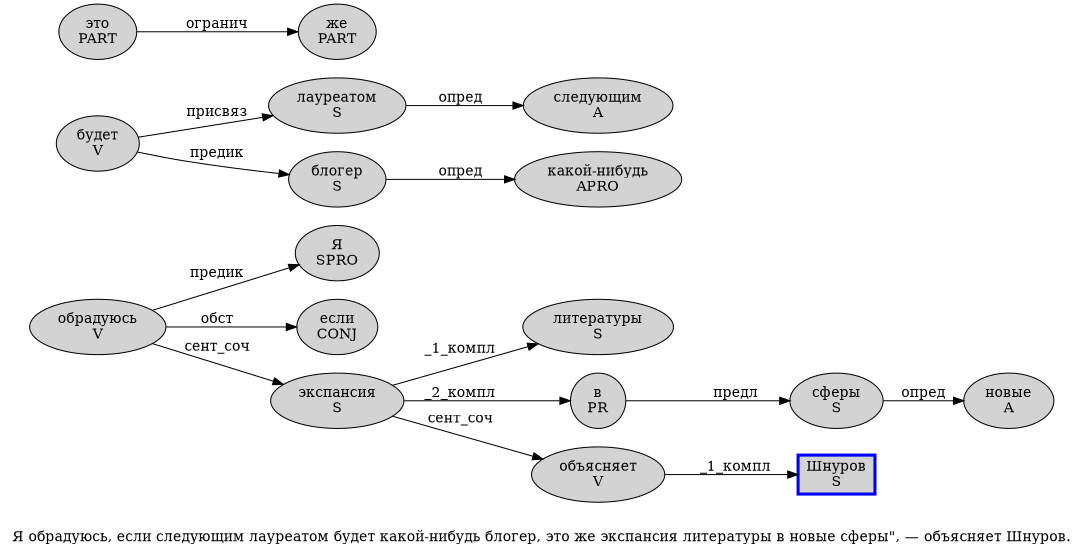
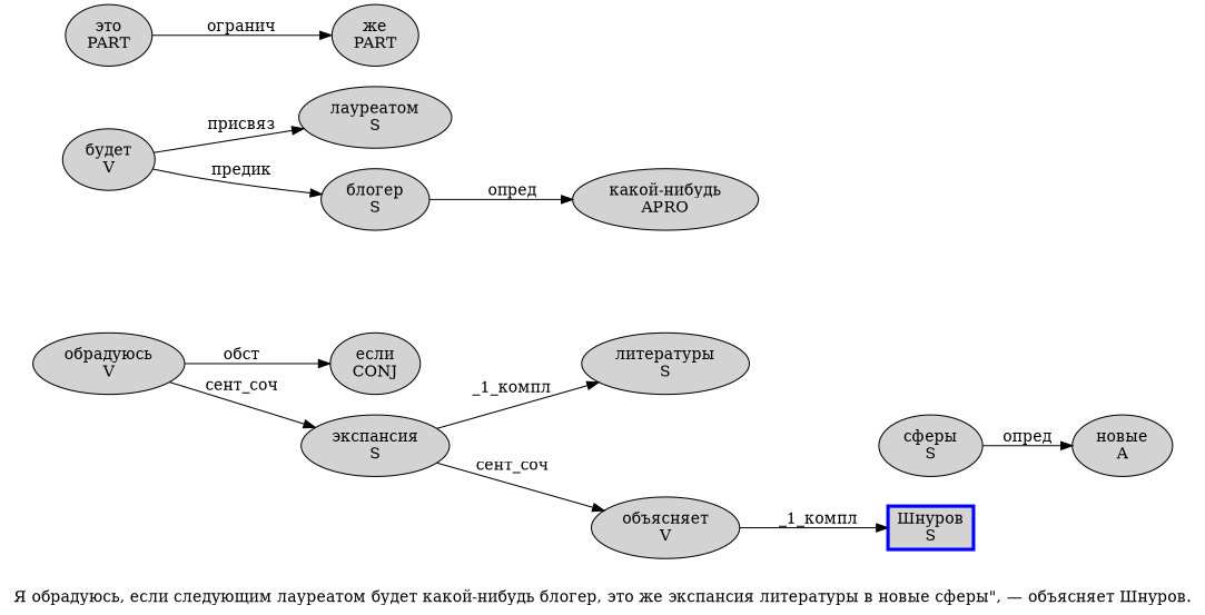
  digraph {
    label="Я обрадуюсь, если следующим лауреатом будет какой-нибудь блогер, это же экспансия литературы в новые сферы\", — объясняет Шнуров."
    rankdir=LR
    node [fillcolor=lightgray penwidth=1 shape=ellipse style=filled]
-   n1 [label="Я\nSPRO"]
    n2 [label="обрадуюсь\nV"]
    n3 [label="если\nCONJ"]
    n4 [label="экспансия\nS"]
    n5 [label="литературы\nS"]
-   n6 [label="в\nPR"]
    n7 [label="объясняет\nV"]
    n8 [label="будет\nV"]
    n9 [label="лауреатом\nS"]
    n10 [label="блогер\nS"]
-   n11 [label="следующим\nA"]
    n12 [label="какой-нибудь\nAPRO"]
    n13 [label="это\nPART"]
    n14 [label="же\nPART"]
    n15 [label="сферы\nS"]
    n16 [color=blue label="Шнуров\nS" penwidth=3 shape=box]
    n17 [label="новые\nA"]
-   n2 -> n1 [label="предик"]
    n2 -> n3 [label="обст"]
    n2 -> n4 [label="сент_соч"]
    n4 -> n5 [label="_1_компл"]
-   n4 -> n6 [label="_2_компл"]
    n4 -> n7 [label="сент_соч"]
-   n6 -> n15 [label="предл"]
    n7 -> n16 [label="_1_компл"]
    n8 -> n9 [label="присвяз"]
    n8 -> n10 [label="предик"]
-   n9 -> n11 [label="опред"]
    n10 -> n12 [label="опред"]
    n13 -> n14 [label="огранич"]
    n15 -> n17 [label="опред"]
  }
